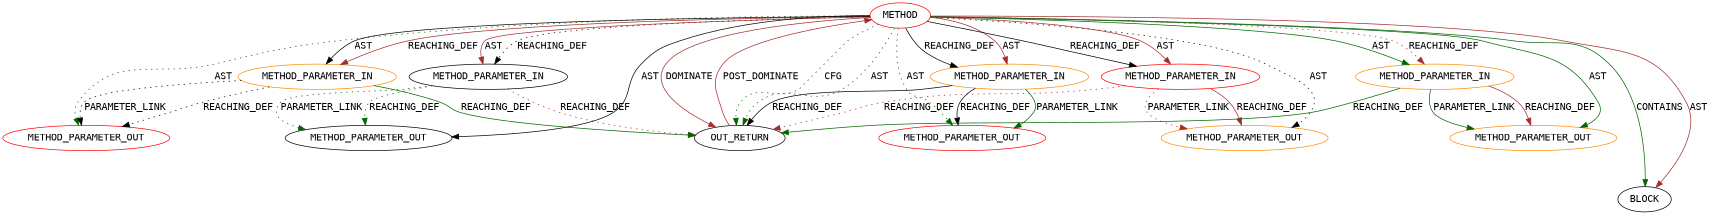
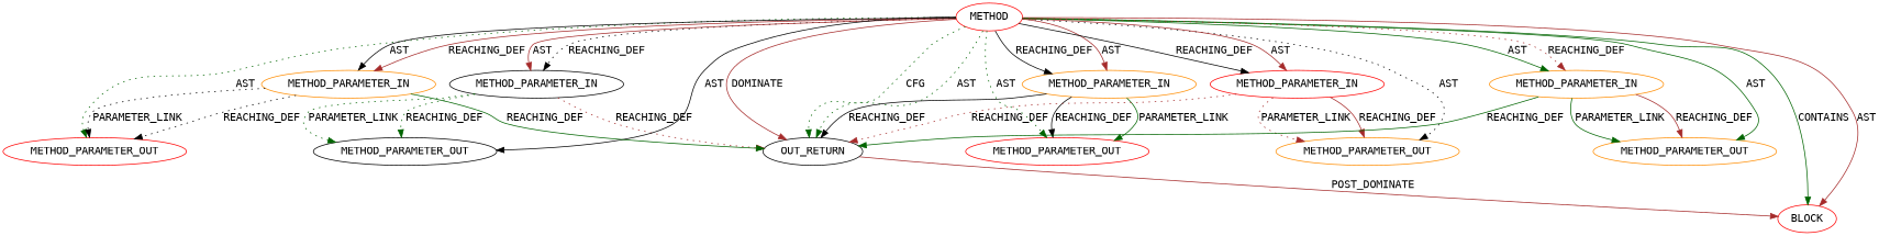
  digraph {
    fontname="DejaVu Sans Mono"
    node [CODE=p1 EVALUATION_STRATEGY=BY_VALUE IS_VARIADIC=false ORDER=1 TYPE_FULL_NAME=ANY color=red fontname="DejaVu Sans Mono"]
    edge [color=darkgreen fontname="DejaVu Sans Mono" style=solid]
    n1 [INDEX=1 NAME=p1 label=METHOD_PARAMETER_OUT]
    n2 [CODE=p4 INDEX=4 NAME=p4 ORDER=4 color=darkorange label=METHOD_PARAMETER_OUT]
    n3 [CODE=p5 INDEX=5 NAME=p5 ORDER=5 color=black label=METHOD_PARAMETER_IN]
    n4 [CODE=p5 INDEX=5 NAME=p5 ORDER=5 color=black label=METHOD_PARAMETER_OUT]
    n5 [CODE=RET ORDER=2 color=black label=OUT_RETURN IS_VARIADIC=""]
    n6 [AST_PARENT_FULL_NAME="<global>" AST_PARENT_TYPE=NAMESPACE_BLOCK CODE="<empty>" FILENAME="<empty>" FULL_NAME=iov_iter_kvec IS_EXTERNAL=true NAME=iov_iter_kvec ORDER=0 label=METHOD EVALUATION_STRATEGY="" IS_VARIADIC="" TYPE_FULL_NAME=""]
    n7 [CODE=p2 INDEX=2 NAME=p2 ORDER=2 label=METHOD_PARAMETER_OUT]
    n8 [CODE=p3 INDEX=3 NAME=p3 ORDER=3 color=darkorange label=METHOD_PARAMETER_OUT]
    n9 [CODE=p2 INDEX=2 NAME=p2 ORDER=2 color=darkorange label=METHOD_PARAMETER_IN]
-   n10 [ARGUMENT_INDEX=1 CODE="<empty>" color=black label=BLOCK EVALUATION_STRATEGY="" IS_VARIADIC=""]
+   n10 [ARGUMENT_INDEX=1 CODE="<empty>" label=BLOCK EVALUATION_STRATEGY="" IS_VARIADIC=""]
    n11 [INDEX=1 NAME=p1 color=darkorange label=METHOD_PARAMETER_IN]
    n12 [CODE=p4 INDEX=4 NAME=p4 ORDER=4 label=METHOD_PARAMETER_IN]
    n13 [CODE=p3 INDEX=3 NAME=p3 ORDER=3 color=darkorange label=METHOD_PARAMETER_IN]
    n3 -> n4 [VARIABLE=p5 label=REACHING_DEF style=dotted]
    n3 -> n4 [label=PARAMETER_LINK style=dotted]
    n3 -> n5 [VARIABLE=p5 color=brown label=REACHING_DEF style=dotted]
-   n5 -> n6 [color=brown label=POST_DOMINATE]
+   n5 -> n10 [color=brown label=POST_DOMINATE]
    n6 -> n1 [label=AST style=dotted]
    n6 -> n2 [color=black label=AST style=dotted]
    n6 -> n3 [color=black label=REACHING_DEF style=dotted]
    n6 -> n3 [color=brown label=AST]
    n6 -> n4 [color=black label=AST]
    n6 -> n5 [label=CFG style=dotted]
    n6 -> n5 [label=AST style=dotted]
    n6 -> n5 [color=brown label=DOMINATE]
    n6 -> n7 [label=AST style=dotted]
    n6 -> n8 [label=AST]
    n6 -> n9 [color=black label=REACHING_DEF]
    n6 -> n9 [color=brown label=AST]
    n6 -> n10 [label=CONTAINS]
    n6 -> n10 [color=brown label=AST]
    n6 -> n11 [color=brown label=REACHING_DEF]
    n6 -> n11 [color=black label=AST]
    n6 -> n12 [color=black label=REACHING_DEF]
    n6 -> n12 [color=brown label=AST]
    n6 -> n13 [label=AST]
    n6 -> n13 [color=brown label=REACHING_DEF style=dotted]
    n9 -> n5 [VARIABLE=p2 color=black label=REACHING_DEF]
    n9 -> n7 [label=PARAMETER_LINK]
    n9 -> n7 [VARIABLE=p2 color=black label=REACHING_DEF]
    n11 -> n1 [VARIABLE=p1 color=black label=REACHING_DEF style=dotted]
    n11 -> n1 [color=black label=PARAMETER_LINK style=dotted]
    n11 -> n5 [VARIABLE=p1 label=REACHING_DEF]
    n12 -> n2 [color=brown label=PARAMETER_LINK style=dotted]
    n12 -> n2 [VARIABLE=p4 color=brown label=REACHING_DEF]
    n12 -> n5 [VARIABLE=p4 color=brown label=REACHING_DEF style=dotted]
    n13 -> n5 [VARIABLE=p3 label=REACHING_DEF]
    n13 -> n8 [VARIABLE=p3 color=brown label=REACHING_DEF]
    n13 -> n8 [label=PARAMETER_LINK]
  }
